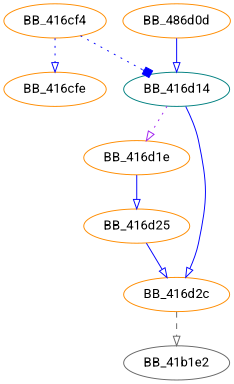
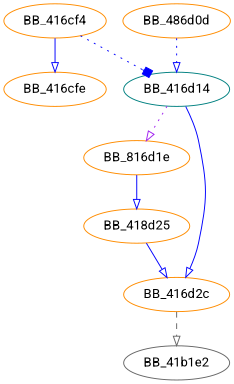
  digraph {
    fontname=Roboto
    node [color=darkorange fontname=Roboto]
    edge [arrowhead=onormal color=blue fontname=Roboto style=dotted]
    BB_416cf4
    BB_416cfe
    BB_416d14 [color=teal]
-   BB_416d1e
+   BB_416d1e [label=BB_816d1e]
    BB_416d2c
-   BB_416d25
+   BB_416d25 [label=BB_418d25]
    BB_41b1e2 [color=gray40]
    n8 [label=BB_486d0d]
-   BB_416cf4 -> BB_416cfe
+   BB_416cf4 -> BB_416cfe [style=solid]
    BB_416cf4 -> BB_416d14 [arrowhead=box]
    BB_416d14 -> BB_416d1e [color=purple]
    BB_416d14 -> BB_416d2c [style=solid]
    BB_416d1e -> BB_416d25 [style=solid]
    BB_416d2c -> BB_41b1e2 [color=gray40 style=dashed]
    BB_416d25 -> BB_416d2c [style=solid]
-   n8 -> BB_416d14 [style=solid]
+   n8 -> BB_416d14
  }
